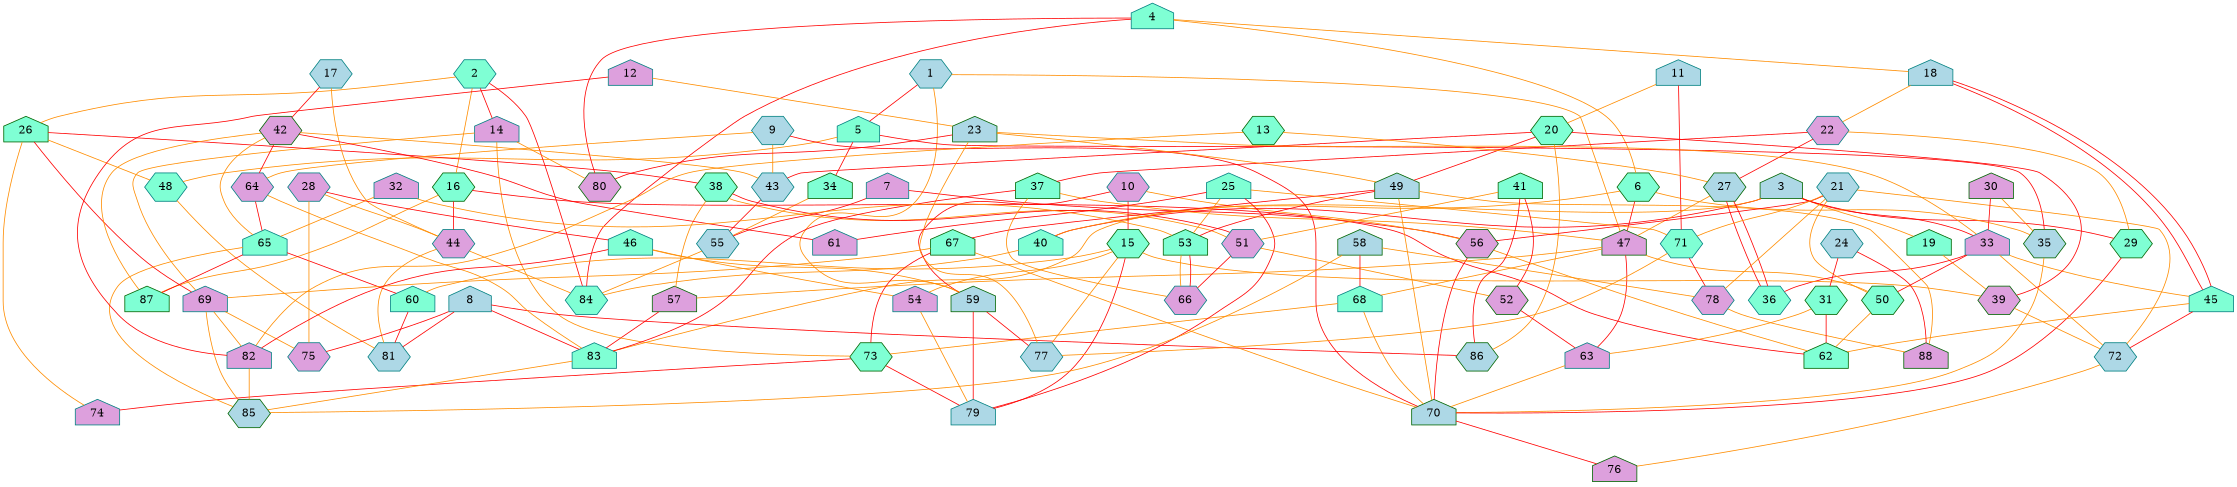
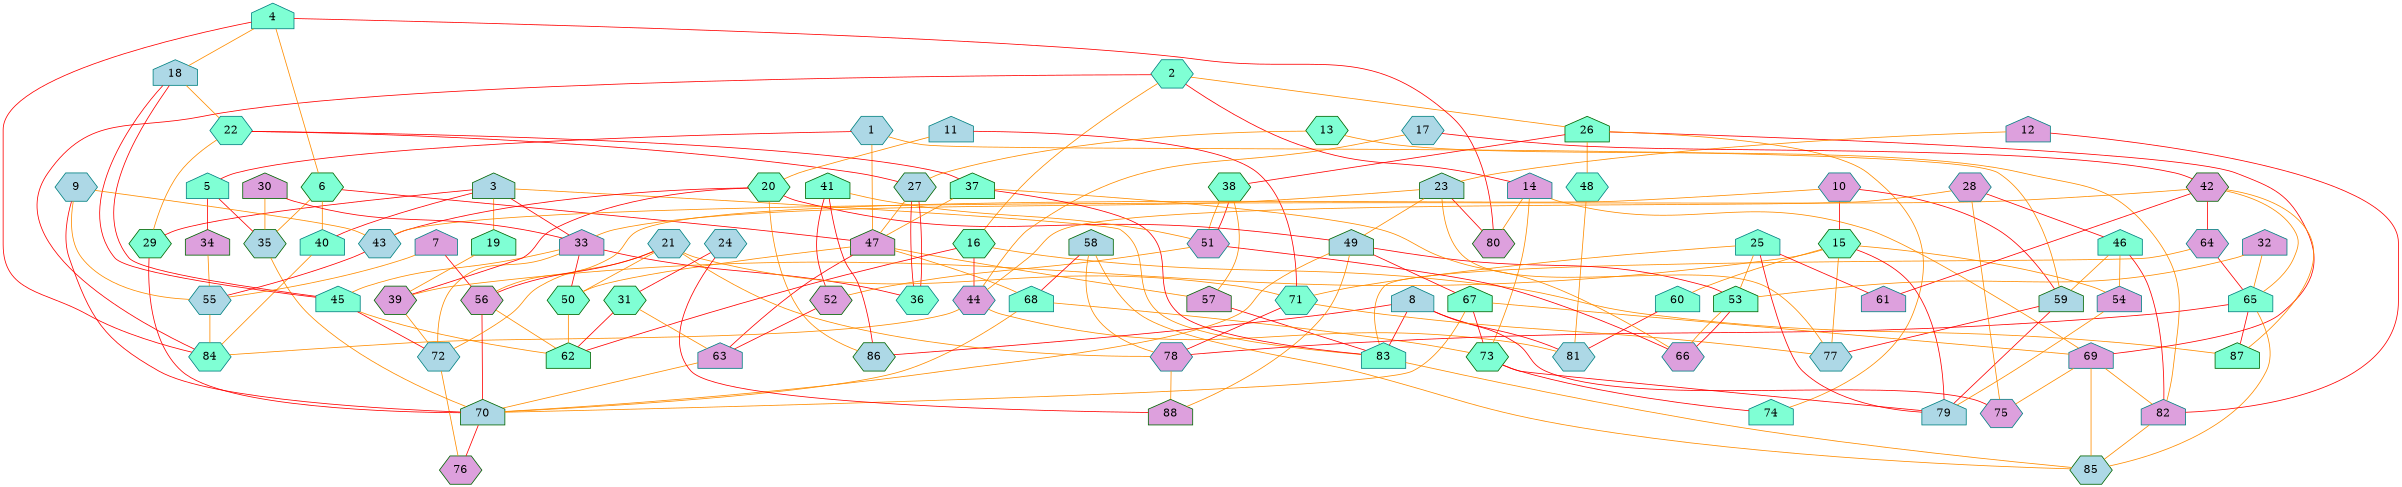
  graph {
    node [color=teal fillcolor=aquamarine shape=house style=filled]
    edge [color=darkorange]
    1 [fillcolor=lightblue shape=hexagon]
    5
    47 [color=darkgreen fillcolor=plum]
    59 [color=darkgreen fillcolor=lightblue]
-   34 [color=darkgreen]
+   34 [color=darkgreen fillcolor=plum]
    35 [color=darkgreen fillcolor=lightblue shape=hexagon]
    48 [shape=hexagon]
    50 [color=darkgreen shape=hexagon]
    63 [fillcolor=plum]
    57 [color=darkgreen fillcolor=plum]
    68
    77 [fillcolor=lightblue shape=hexagon]
    79 [fillcolor=lightblue]
    2 [shape=hexagon]
    14 [fillcolor=plum]
    16 [color=darkgreen shape=hexagon]
    26 [color=darkgreen]
    84 [shape=hexagon]
    80 [color=darkgreen fillcolor=plum shape=hexagon]
    69 [fillcolor=plum]
    73 [color=darkgreen shape=hexagon]
    44 [fillcolor=plum shape=hexagon]
    62 [color=darkgreen]
    87 [color=darkgreen]
    38 [color=darkgreen shape=hexagon]
-   74 [fillcolor=plum]
+   74
    3 [color=darkgreen fillcolor=lightblue]
    19 [color=darkgreen]
    29 [color=darkgreen shape=hexagon]
    33 [fillcolor=plum]
    40
    83
    39 [color=darkgreen fillcolor=plum shape=hexagon]
    70 [color=darkgreen fillcolor=lightblue]
    45
    72 [fillcolor=lightblue shape=hexagon]
    36 [shape=hexagon]
    85 [color=darkgreen fillcolor=lightblue shape=hexagon]
    4
    6 [color=darkgreen shape=hexagon]
    18 [fillcolor=lightblue]
-   22 [fillcolor=plum shape=hexagon]
+   22 [shape=hexagon]
    55 [fillcolor=lightblue shape=hexagon]
    81 [fillcolor=lightblue shape=hexagon]
    7 [fillcolor=plum]
    56 [color=darkgreen fillcolor=plum shape=hexagon]
    8 [fillcolor=lightblue]
    75 [fillcolor=plum shape=hexagon]
    86 [color=darkgreen fillcolor=lightblue shape=hexagon]
    9 [fillcolor=lightblue shape=hexagon]
    43 [fillcolor=lightblue shape=hexagon]
    64 [fillcolor=plum shape=hexagon]
    65
-   76 [color=darkgreen fillcolor=plum]
+   76 [color=darkgreen fillcolor=plum shape=hexagon]
    10 [fillcolor=plum shape=hexagon]
    15 [color=darkgreen shape=hexagon]
    54 [fillcolor=plum]
    60
    11 [fillcolor=lightblue]
    20 [color=darkgreen shape=hexagon]
    71 [shape=hexagon]
    49 [color=darkgreen fillcolor=lightblue]
    78 [fillcolor=plum shape=hexagon]
    12 [fillcolor=plum]
    23 [color=darkgreen fillcolor=lightblue]
    82 [fillcolor=plum]
    13 [color=darkgreen shape=hexagon]
    27 [color=darkgreen fillcolor=lightblue shape=hexagon]
    17 [fillcolor=lightblue shape=hexagon]
    42 [color=darkgreen fillcolor=plum shape=hexagon]
    61 [fillcolor=plum]
    37 [color=darkgreen]
    88 [color=darkgreen fillcolor=plum]
    53 [color=darkgreen]
    67 [color=darkgreen]
    21 [fillcolor=lightblue shape=hexagon]
    66 [fillcolor=plum shape=hexagon]
    24 [fillcolor=lightblue shape=hexagon]
    31 [color=darkgreen shape=hexagon]
    25
    51 [fillcolor=plum shape=hexagon]
    28 [fillcolor=plum shape=hexagon]
    46
    30 [color=darkgreen fillcolor=plum]
    32 [fillcolor=plum]
    52 [color=darkgreen fillcolor=plum shape=hexagon]
    41 [color=darkgreen]
    58 [color=darkgreen fillcolor=lightblue]
    1 -- 5 [color=red]
    1 -- 47
    1 -- 59
    5 -- 34 [color=red]
    5 -- 35 [color=red]
-   5 -- 48
    47 -- 50
    47 -- 63 [color=red]
    47 -- 57
    47 -- 68
    59 -- 77 [color=red]
    59 -- 79 [color=red]
    34 -- 55
    35 -- 70
    48 -- 81
    50 -- 62
    63 -- 70
    57 -- 83 [color=red]
    68 -- 73
    68 -- 70
    2 -- 14 [color=red]
    2 -- 16
    2 -- 26
    2 -- 84 [color=red]
    14 -- 80
    14 -- 69
    14 -- 73
    16 -- 44 [color=red]
    16 -- 62 [color=red]
    16 -- 87
    26 -- 48
    26 -- 69 [color=red]
    26 -- 38 [color=red]
    26 -- 74
    69 -- 85
    69 -- 75
    69 -- 82
    73 -- 79 [color=red]
    73 -- 74 [color=red]
    44 -- 84
    44 -- 81
    38 -- 57
    38 -- 51
    38 -- 51 [color=red]
    3 -- 19
    3 -- 29 [color=red]
    3 -- 33 [color=red]
    3 -- 40 [color=red]
    3 -- 83
    19 -- 39
    29 -- 70 [color=red]
    33 -- 50 [color=red]
    33 -- 45
    33 -- 72
    33 -- 36 [color=red]
    40 -- 84
    83 -- 85
    39 -- 72
    70 -- 76 [color=red]
    45 -- 62
    45 -- 72 [color=red]
    72 -- 76
    4 -- 84 [color=red]
    4 -- 80 [color=red]
    4 -- 6
    4 -- 18
    6 -- 47 [color=red]
    6 -- 35
    6 -- 40
    18 -- 45 [color=red]
    18 -- 45 [color=red]
    18 -- 22
    22 -- 29
    22 -- 27 [color=red]
    22 -- 37 [color=red]
    55 -- 84
-   7 -- 55 [color=red]
+   7 -- 55
    7 -- 56 [color=red]
    56 -- 62
    56 -- 70 [color=red]
    8 -- 83 [color=red]
    8 -- 81 [color=red]
    8 -- 75 [color=red]
    8 -- 86 [color=red]
    9 -- 70 [color=red]
    9 -- 43
-   9 -- 64
+   9 -- 55
    43 -- 55 [color=red]
    64 -- 83
    64 -- 65 [color=red]
    65 -- 87 [color=red]
    65 -- 85
-   65 -- 60 [color=red]
+   65 -- 78 [color=red]
    10 -- 59 [color=red]
    10 -- 56
    10 -- 15 [color=red]
    15 -- 77
    15 -- 79 [color=red]
    15 -- 39
    15 -- 54
    15 -- 60
    54 -- 79
    60 -- 81 [color=red]
    11 -- 20
    11 -- 71 [color=red]
    20 -- 39 [color=red]
    20 -- 86
    20 -- 43 [color=red]
    20 -- 49 [color=red]
    71 -- 77
    71 -- 78 [color=red]
    49 -- 70
    49 -- 88
    49 -- 53 [color=red]
    49 -- 67 [color=red]
    78 -- 88
    12 -- 23
    12 -- 82 [color=red]
    23 -- 77
    23 -- 80 [color=red]
    23 -- 33
    23 -- 49
    82 -- 85
    13 -- 82
    13 -- 27
    27 -- 47
    27 -- 36 [color=red]
    27 -- 36 [color=red]
    17 -- 44
    17 -- 42 [color=red]
    42 -- 87
    42 -- 43
    42 -- 64 [color=red]
    42 -- 65
    42 -- 61 [color=red]
    37 -- 47
    37 -- 83 [color=red]
    37 -- 66
    53 -- 66
    53 -- 66 [color=red]
    67 -- 69
    67 -- 73 [color=red]
    67 -- 70
    21 -- 50
    21 -- 72
    21 -- 56 [color=red]
    21 -- 71
    21 -- 78
    24 -- 88 [color=red]
    24 -- 31 [color=red]
    31 -- 63
    31 -- 62 [color=red]
    25 -- 79 [color=red]
    25 -- 71
    25 -- 61 [color=red]
    25 -- 53
    51 -- 66 [color=red]
    51 -- 52
    28 -- 44
    28 -- 75
    28 -- 46 [color=red]
    46 -- 59
    46 -- 54
    46 -- 82 [color=red]
    30 -- 35
    30 -- 33 [color=red]
    32 -- 65
    32 -- 53
    52 -- 63 [color=red]
    41 -- 86 [color=red]
    41 -- 51
    41 -- 52 [color=red]
    58 -- 68 [color=red]
    58 -- 85
    58 -- 78
  }
